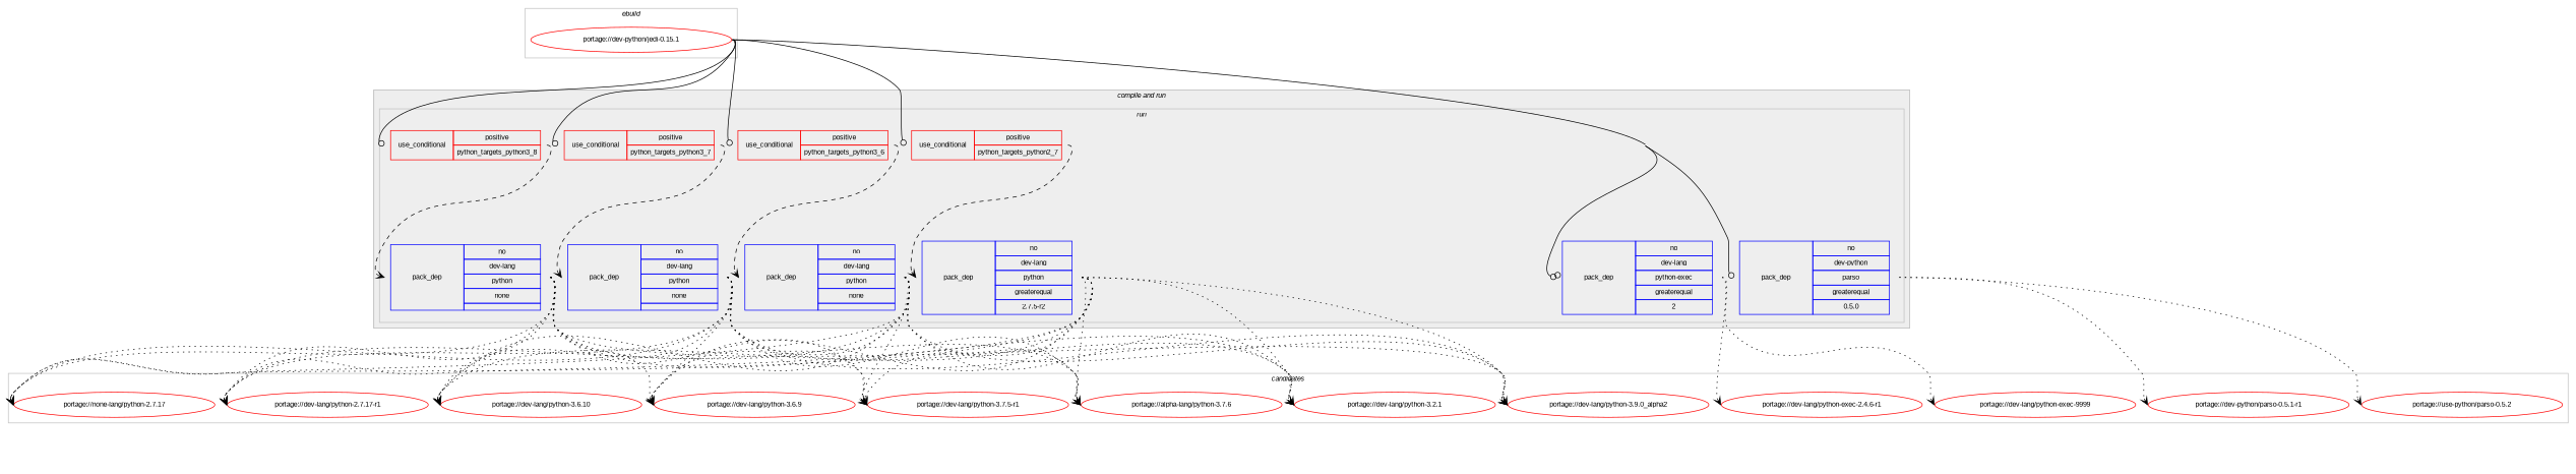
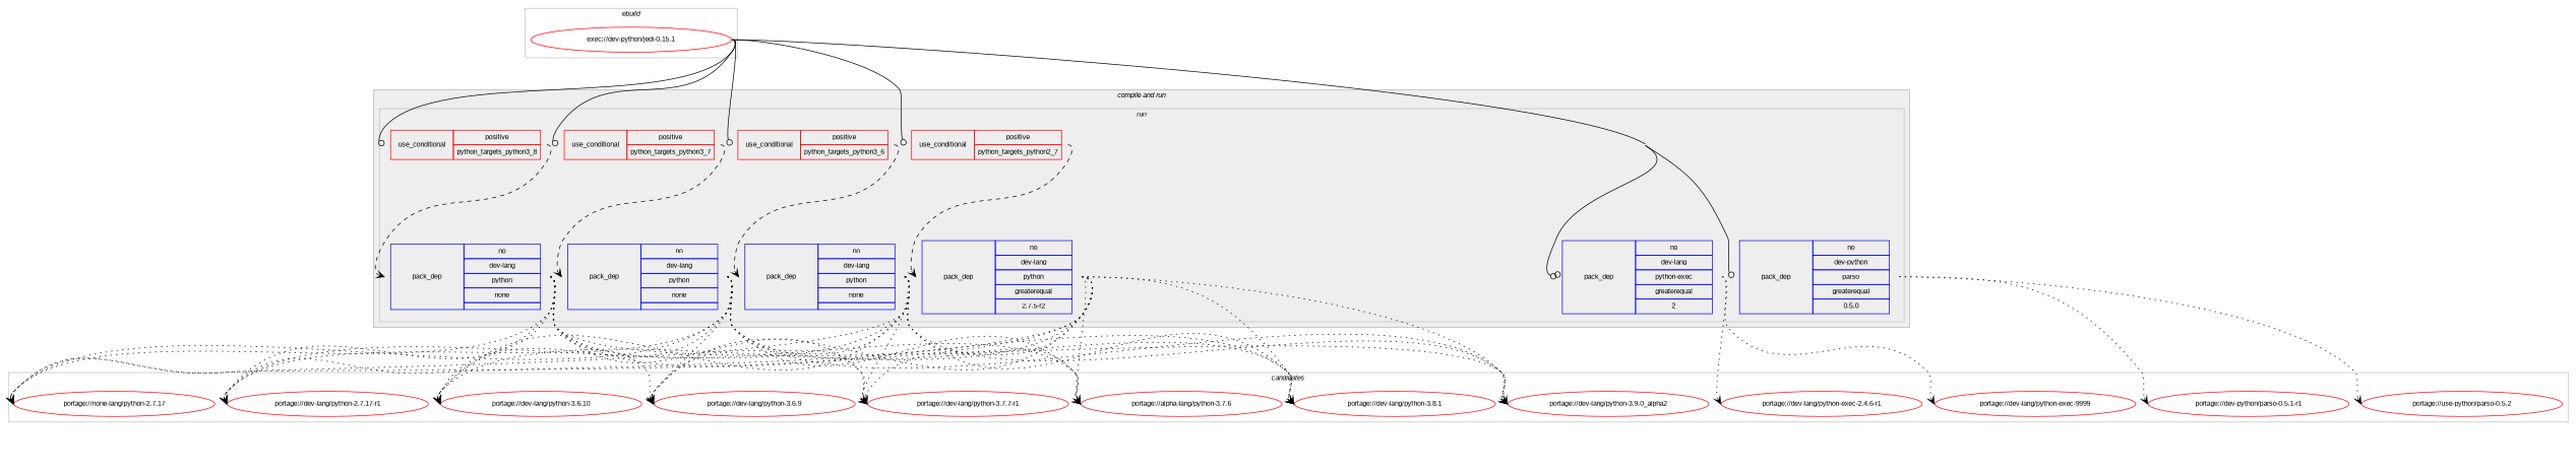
  digraph {
    compound=true
    concentrate=true
    fontname="Liberation Sans"
    fontsize=10
    newrank=true
    rankdir=TB
    ranksep=1.5
    node [color=red fontname="Liberation Sans" fontsize=10]
    edge [arrowhead=vee fontname="Liberation Sans" headport=w style=dotted tailport=e weight=100]
-   n1 [label="portage://dev-python/jedi-0.15.1" width=4]
+   n1 [label="exec://dev-python/jedi-0.15.1" width=4]
    n2 [color=blue label=<<TABLE BORDER="0" CELLBORDER="1" CELLSPACING="0" CELLPADDING="4" WIDTH="220"><TR><TD ROWSPAN="6" CELLPADDING="30">pack_dep</TD></TR><TR><TD WIDTH="110">no</TD></TR><TR><TD>dev-lang</TD></TR><TR><TD>python</TD></TR><TR><TD>greaterequal</TD></TR><TR><TD>2.7.5-r2</TD></TR></TABLE>> shape=none]
    n3 [label=<<TABLE BORDER="0" CELLBORDER="1" CELLSPACING="0" CELLPADDING="4"><TR><TD ROWSPAN="3" CELLPADDING="10">use_conditional</TD></TR><TR><TD>positive</TD></TR><TR><TD>python_targets_python2_7</TD></TR></TABLE>> shape=none]
    n4 [color=blue label=<<TABLE BORDER="0" CELLBORDER="1" CELLSPACING="0" CELLPADDING="4" WIDTH="220"><TR><TD ROWSPAN="6" CELLPADDING="30">pack_dep</TD></TR><TR><TD WIDTH="110">no</TD></TR><TR><TD>dev-lang</TD></TR><TR><TD>python</TD></TR><TR><TD>none</TD></TR><TR><TD></TD></TR></TABLE>> shape=none]
    n5 [label=<<TABLE BORDER="0" CELLBORDER="1" CELLSPACING="0" CELLPADDING="4"><TR><TD ROWSPAN="3" CELLPADDING="10">use_conditional</TD></TR><TR><TD>positive</TD></TR><TR><TD>python_targets_python3_6</TD></TR></TABLE>> shape=none]
    n6 [color=blue label=<<TABLE BORDER="0" CELLBORDER="1" CELLSPACING="0" CELLPADDING="4" WIDTH="220"><TR><TD ROWSPAN="6" CELLPADDING="30">pack_dep</TD></TR><TR><TD WIDTH="110">no</TD></TR><TR><TD>dev-lang</TD></TR><TR><TD>python</TD></TR><TR><TD>none</TD></TR><TR><TD></TD></TR></TABLE>> shape=none]
    n7 [label=<<TABLE BORDER="0" CELLBORDER="1" CELLSPACING="0" CELLPADDING="4"><TR><TD ROWSPAN="3" CELLPADDING="10">use_conditional</TD></TR><TR><TD>positive</TD></TR><TR><TD>python_targets_python3_7</TD></TR></TABLE>> shape=none]
    n8 [color=blue label=<<TABLE BORDER="0" CELLBORDER="1" CELLSPACING="0" CELLPADDING="4" WIDTH="220"><TR><TD ROWSPAN="6" CELLPADDING="30">pack_dep</TD></TR><TR><TD WIDTH="110">no</TD></TR><TR><TD>dev-lang</TD></TR><TR><TD>python</TD></TR><TR><TD>none</TD></TR><TR><TD></TD></TR></TABLE>> shape=none]
    n9 [label=<<TABLE BORDER="0" CELLBORDER="1" CELLSPACING="0" CELLPADDING="4"><TR><TD ROWSPAN="3" CELLPADDING="10">use_conditional</TD></TR><TR><TD>positive</TD></TR><TR><TD>python_targets_python3_8</TD></TR></TABLE>> shape=none]
    n10 [color=blue label=<<TABLE BORDER="0" CELLBORDER="1" CELLSPACING="0" CELLPADDING="4" WIDTH="220"><TR><TD ROWSPAN="6" CELLPADDING="30">pack_dep</TD></TR><TR><TD WIDTH="110">no</TD></TR><TR><TD>dev-lang</TD></TR><TR><TD>python-exec</TD></TR><TR><TD>greaterequal</TD></TR><TR><TD>2</TD></TR></TABLE>> shape=none]
    n11 [color=blue label=<<TABLE BORDER="0" CELLBORDER="1" CELLSPACING="0" CELLPADDING="4" WIDTH="220"><TR><TD ROWSPAN="6" CELLPADDING="30">pack_dep</TD></TR><TR><TD WIDTH="110">no</TD></TR><TR><TD>dev-python</TD></TR><TR><TD>parso</TD></TR><TR><TD>greaterequal</TD></TR><TR><TD>0.5.0</TD></TR></TABLE>> shape=none]
    n12 [label="portage://dev-lang/python-3.9.0_alpha2" width=4]
-   n13 [label="portage://dev-lang/python-3.2.1" width=4]
+   n13 [label="portage://dev-lang/python-3.8.1" width=4]
    n14 [label="portage://alpha-lang/python-3.7.6" width=4]
-   n15 [label="portage://dev-lang/python-3.7.5-r1" width=4]
+   n15 [label="portage://dev-lang/python-3.7.7-r1" width=4]
    n16 [label="portage://dev-lang/python-3.6.9" width=4]
    n17 [label="portage://dev-lang/python-3.6.10" width=4]
    n18 [label="portage://dev-lang/python-2.7.17-r1" width=4]
    n19 [label="portage://none-lang/python-2.7.17" width=4]
    n20 [label="portage://dev-lang/python-exec-9999" width=4]
    n21 [label="portage://dev-lang/python-exec-2.4.6-r1" width=4]
    n22 [label="portage://use-python/parso-0.5.2" width=4]
    n23 [label="portage://dev-python/parso-0.5.1-r1" width=4]
    subgraph cluster_1 {
      color=gray
      label=<<i>ebuild</i>>
      n1
    }
    subgraph cluster_2 {
      color=gray
      label=<<i>dependencies</i>>
      subgraph cluster_3 {
        color=gray
        fillcolor="#eeeeee"
        label=<<i>compile</i>>
        style=filled
      }
      subgraph cluster_4 {
        color=gray
        fillcolor="#eeeeee"
        label=<<i>compile and run</i>>
        style=filled
      }
      subgraph cluster_5 {
        color=gray
        fillcolor="#eeeeee"
        label=<<i>run</i>>
        style=filled
        subgraph sub_6 {
          color=gray
          fillcolor="#eeeeee"
          label=<<i>run</i>>
          style=filled
          n3
          subgraph sub_7 {
            color=gray
            fillcolor="#eeeeee"
            label=<<i>run</i>>
            style=filled
            n2
          }
        }
        subgraph sub_8 {
          color=gray
          fillcolor="#eeeeee"
          label=<<i>run</i>>
          style=filled
          n5
          subgraph sub_9 {
            color=gray
            fillcolor="#eeeeee"
            label=<<i>run</i>>
            style=filled
            n4
          }
        }
        subgraph sub_10 {
          color=gray
          fillcolor="#eeeeee"
          label=<<i>run</i>>
          style=filled
          n7
          subgraph sub_11 {
            color=gray
            fillcolor="#eeeeee"
            label=<<i>run</i>>
            style=filled
            n6
          }
        }
        subgraph sub_12 {
          color=gray
          fillcolor="#eeeeee"
          label=<<i>run</i>>
          style=filled
          n9
          subgraph sub_13 {
            color=gray
            fillcolor="#eeeeee"
            label=<<i>run</i>>
            style=filled
            n8
          }
        }
        subgraph sub_14 {
          color=gray
          fillcolor="#eeeeee"
          label=<<i>run</i>>
          style=filled
          n10
        }
        subgraph sub_15 {
          color=gray
          fillcolor="#eeeeee"
          label=<<i>run</i>>
          style=filled
          n11
        }
      }
    }
    subgraph cluster_16 {
      color=gray
      label=<<i>candidates</i>>
      rank=same
      subgraph sub_17 {
        color=black
        label=<<i>candidates</i>>
        nodesep=1
        rank=same
        n12
        n13
        n14
        n15
        n16
        n17
        n18
        n19
      }
      subgraph sub_18 {
        color=black
        label=<<i>candidates</i>>
        nodesep=1
        rank=same
        n12
        n13
        n14
        n15
        n16
        n17
        n18
        n19
      }
      subgraph sub_19 {
        color=black
        label=<<i>candidates</i>>
        nodesep=1
        rank=same
        n12
        n13
        n14
        n15
        n16
        n17
        n18
        n19
      }
      subgraph sub_20 {
        color=black
        label=<<i>candidates</i>>
        nodesep=1
        rank=same
        n12
        n13
        n14
        n15
        n16
        n17
        n18
        n19
      }
      subgraph sub_21 {
        color=black
        label=<<i>candidates</i>>
        nodesep=1
        rank=same
        n20
        n21
      }
      subgraph sub_22 {
        color=black
        label=<<i>candidates</i>>
        nodesep=1
        rank=same
        n22
        n23
      }
    }
    n1 -> n3 [arrowhead=odot style=solid weight=20]
    n1 -> n5 [arrowhead=odot style=solid weight=20]
    n1 -> n7 [arrowhead=odot style=solid weight=20]
    n1 -> n9 [arrowhead=odot style=solid weight=20]
    n1 -> n10 [arrowhead=odot style=solid weight=20]
    n1 -> n11 [arrowhead=odot style=solid weight=20]
    n2 -> n12
    n2 -> n13
    n2 -> n14
    n2 -> n15
    n2 -> n16
    n2 -> n17
    n2 -> n18
    n2 -> n19
    n3 -> n2 [style=dashed weight=20]
    n4 -> n12
    n4 -> n13
    n4 -> n14
    n4 -> n15
    n4 -> n16
    n4 -> n17
    n4 -> n18
    n4 -> n19
    n5 -> n4 [style=dashed weight=20]
    n6 -> n12
    n6 -> n13
    n6 -> n14
    n6 -> n15
    n6 -> n16
    n6 -> n17
    n6 -> n18
    n6 -> n19
    n7 -> n6 [style=dashed weight=20]
    n8 -> n12
    n8 -> n13
    n8 -> n14
    n8 -> n15
    n8 -> n16
    n8 -> n17
    n8 -> n18
    n8 -> n19
    n9 -> n8 [style=dashed weight=20]
    n10 -> n20
    n10 -> n21
    n11 -> n22
    n11 -> n23
  }
